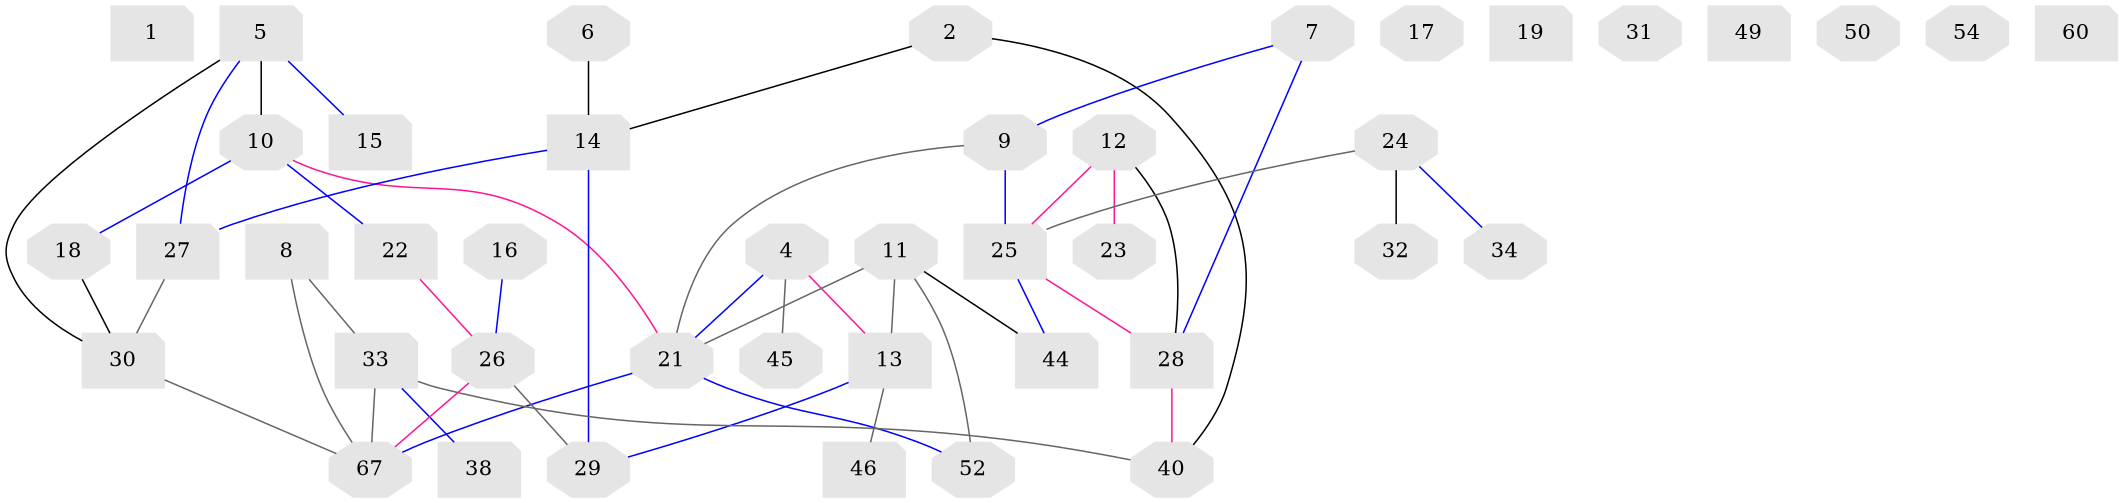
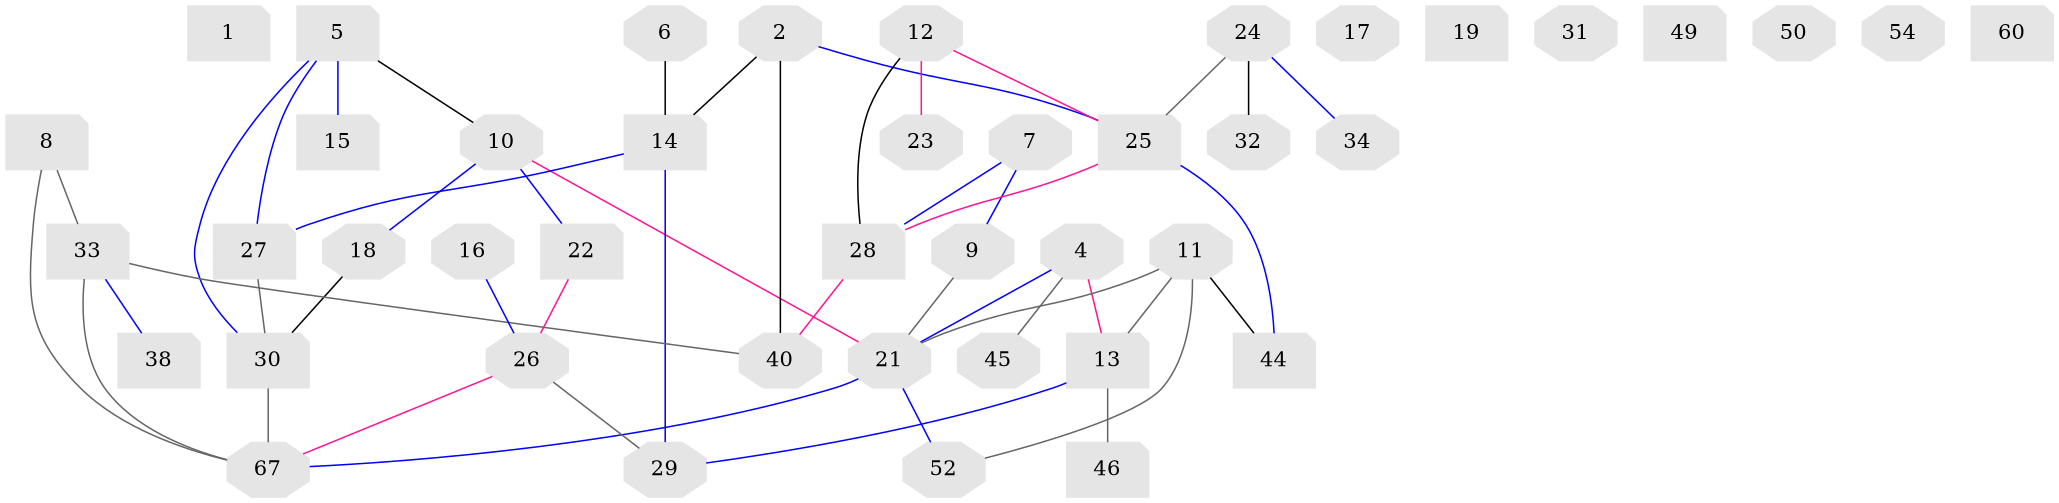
  graph {
    node [color=gray90 shape=octagon style=filled]
    edge [color=blue]
    1 [shape=note]
    10 [super="+61"]
    21 [super="+43"]
    18
    22 [shape=note]
    n6 [label=40]
    2
    14 [shape=note super="+39"]
    29 [super="+58"]
    4 [super="+59"]
    13 [shape=note super="+56"]
    45
    46 [shape=note]
    n14 [label=67]
    52
    5 [shape=note super="+20"]
    15 [shape=note super="+57"]
    27 [shape=note super="+51"]
    30 [shape=note]
    6 [super="+62"]
    7 [super="+63"]
    9 [super="+40"]
    28 [shape=note super="+48"]
    25 [shape=note super="+36"]
    33 [shape=note super="+55"]
    38 [shape=note]
    8 [shape=note]
    44 [shape=note]
    26 [super="+42"]
    11 [super="+35"]
    12
    23
    16 [super="+53"]
    17
    19 [shape=note]
    24 [super="+37"]
    32
    34
    31
    49 [shape=note]
    50
    54
    60 [shape=note]
    10 -- 21 [color=deeppink]
    10 -- 18
    10 -- 22
    21 -- n14
    21 -- 52
    18 -- 30 [color=black]
    22 -- 26 [color=deeppink]
    2 -- n6 [color=black]
    2 -- 14 [color=black]
    14 -- 29
    14 -- 27
    4 -- 21
    4 -- 13 [color=deeppink]
    4 -- 45 [color=gray40]
    13 -- 29
    13 -- 46 [color=gray40]
    5 -- 10 [color=black]
    5 -- 15 [weight=2]
    5 -- 27
-   5 -- 30 [color=black]
+   5 -- 30
    27 -- 30 [color=gray40]
    30 -- n14 [color=gray40]
    6 -- 14 [color=black]
    7 -- 9
    7 -- 28 [weight=2]
    9 -- 21 [color=gray40]
-   9 -- 25
+   2 -- 25
    28 -- n6 [color=deeppink]
    25 -- 28 [color=deeppink]
    25 -- 44
    33 -- n6 [color=gray40]
    33 -- n14 [color=gray40]
    33 -- 38
    8 -- n14 [color=gray40]
    8 -- 33 [color=gray40]
    26 -- 29 [color=gray40]
    26 -- n14 [color=deeppink]
    11 -- 21 [color=gray40]
    11 -- 13 [color=gray40]
    11 -- 52 [color=gray40]
    11 -- 44 [color=black]
    12 -- 28 [color=black]
    12 -- 25 [color=deeppink]
    12 -- 23 [color=deeppink]
    16 -- 26
    24 -- 25 [color=gray40]
    24 -- 32 [color=black]
    24 -- 34
  }
